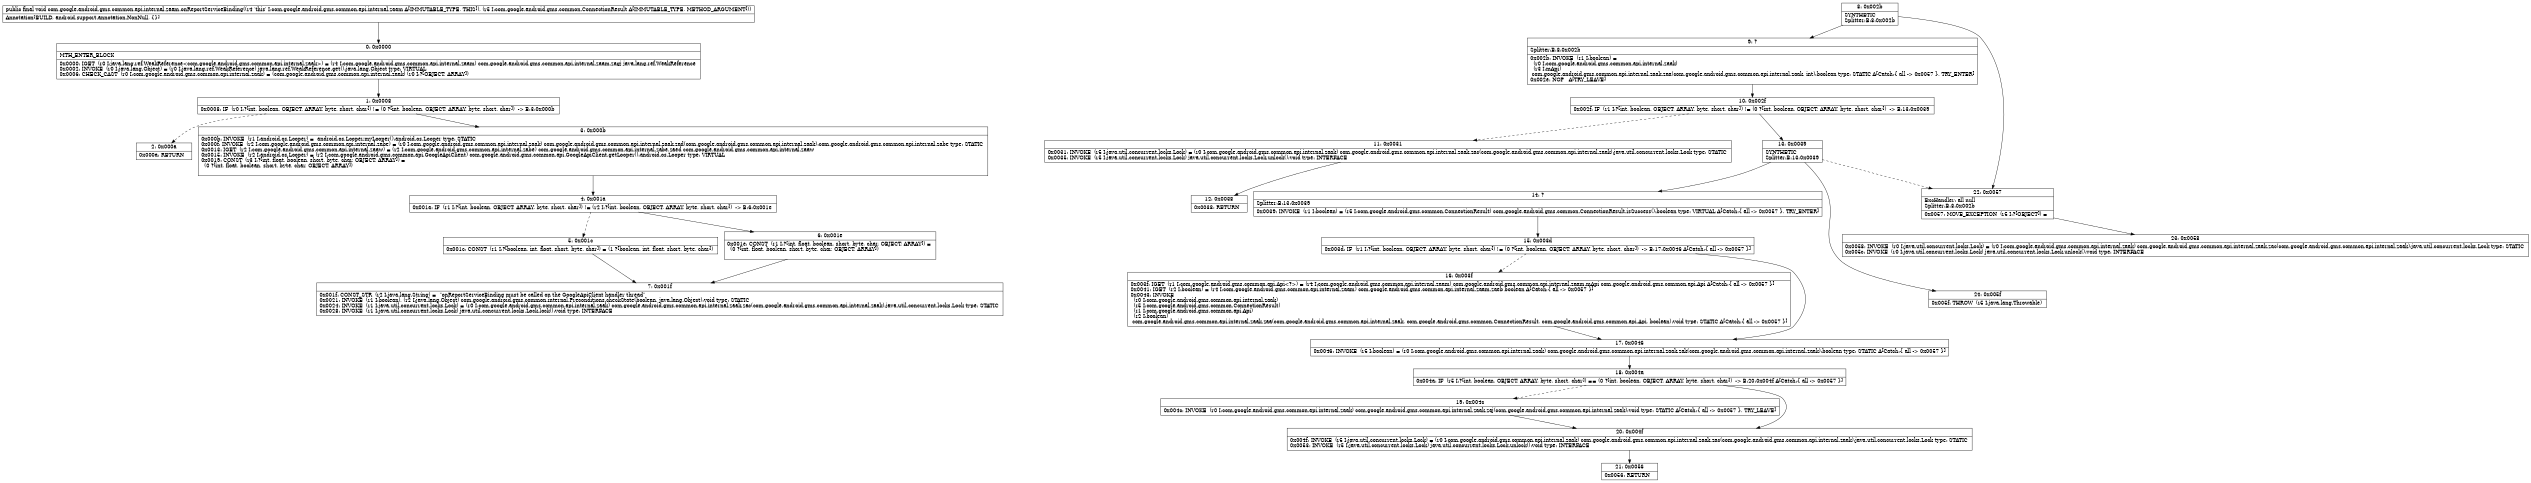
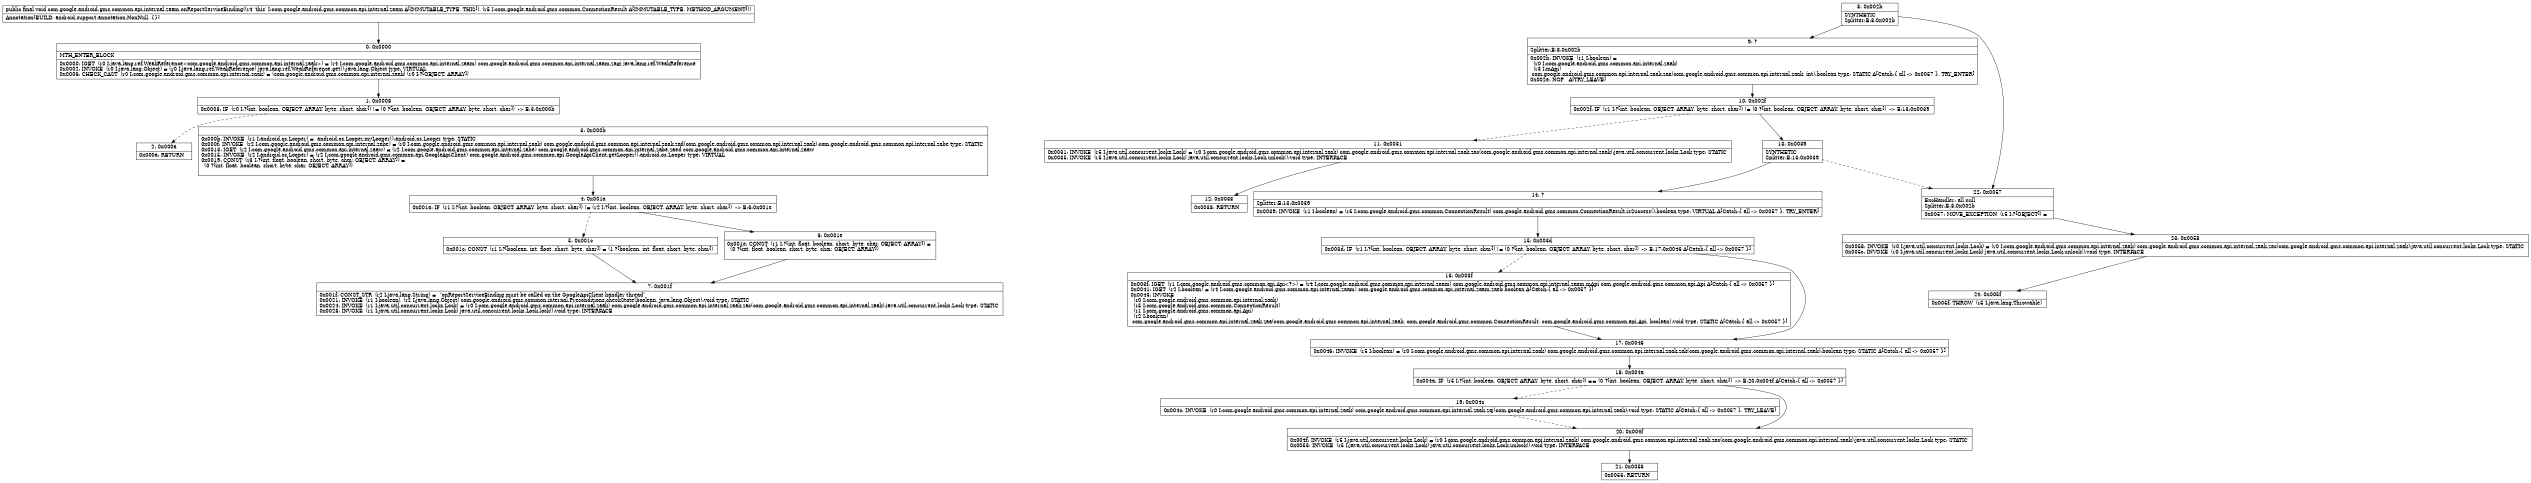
  digraph {
    node [shape=record]
    n1 [label="{0\:\ 0x0000|MTH_ENTER_BLOCK\l|0x0000: IGET  (r0 I:java.lang.ref.WeakReference\<com.google.android.gms.common.api.internal.zaak\>) = (r4 I:com.google.android.gms.common.api.internal.zaam) com.google.android.gms.common.api.internal.zaam.zagj java.lang.ref.WeakReference \l0x0002: INVOKE  (r0 I:java.lang.Object) = (r0 I:java.lang.ref.WeakReference) java.lang.ref.WeakReference.get():java.lang.Object type: VIRTUAL \l0x0006: CHECK_CAST  (r0 I:com.google.android.gms.common.api.internal.zaak) = (com.google.android.gms.common.api.internal.zaak) (r0 I:?[OBJECT, ARRAY]) \l}"]
    n2 [label="{1\:\ 0x0008|0x0008: IF  (r0 I:?[int, boolean, OBJECT, ARRAY, byte, short, char]) != (0 ?[int, boolean, OBJECT, ARRAY, byte, short, char])  \-\> B:3:0x000b \l}"]
    n3 [label="{2\:\ 0x000a|0x000a: RETURN   \l}"]
    n4 [label="{3\:\ 0x000b|0x000b: INVOKE  (r1 I:android.os.Looper) =  android.os.Looper.myLooper():android.os.Looper type: STATIC \l0x000f: INVOKE  (r2 I:com.google.android.gms.common.api.internal.zabe) = (r0 I:com.google.android.gms.common.api.internal.zaak) com.google.android.gms.common.api.internal.zaak.zad(com.google.android.gms.common.api.internal.zaak):com.google.android.gms.common.api.internal.zabe type: STATIC \l0x0013: IGET  (r2 I:com.google.android.gms.common.api.internal.zaaw) = (r2 I:com.google.android.gms.common.api.internal.zabe) com.google.android.gms.common.api.internal.zabe.zaed com.google.android.gms.common.api.internal.zaaw \l0x0015: INVOKE  (r2 I:android.os.Looper) = (r2 I:com.google.android.gms.common.api.GoogleApiClient) com.google.android.gms.common.api.GoogleApiClient.getLooper():android.os.Looper type: VIRTUAL \l0x0019: CONST  (r3 I:?[int, float, boolean, short, byte, char, OBJECT, ARRAY]) = \l  (0 ?[int, float, boolean, short, byte, char, OBJECT, ARRAY])\l \l}"]
    n5 [label="{4\:\ 0x001a|0x001a: IF  (r1 I:?[int, boolean, OBJECT, ARRAY, byte, short, char]) != (r2 I:?[int, boolean, OBJECT, ARRAY, byte, short, char])  \-\> B:6:0x001e \l}"]
    n6 [label="{5\:\ 0x001c|0x001c: CONST  (r1 I:?[boolean, int, float, short, byte, char]) = (1 ?[boolean, int, float, short, byte, char]) \l}"]
    n7 [label="{6\:\ 0x001e|0x001e: CONST  (r1 I:?[int, float, boolean, short, byte, char, OBJECT, ARRAY]) = \l  (0 ?[int, float, boolean, short, byte, char, OBJECT, ARRAY])\l \l}"]
    n8 [label="{7\:\ 0x001f|0x001f: CONST_STR  (r2 I:java.lang.String) =  \"onReportServiceBinding must be called on the GoogleApiClient handler thread\" \l0x0021: INVOKE  (r1 I:boolean), (r2 I:java.lang.Object) com.google.android.gms.common.internal.Preconditions.checkState(boolean, java.lang.Object):void type: STATIC \l0x0024: INVOKE  (r1 I:java.util.concurrent.locks.Lock) = (r0 I:com.google.android.gms.common.api.internal.zaak) com.google.android.gms.common.api.internal.zaak.zac(com.google.android.gms.common.api.internal.zaak):java.util.concurrent.locks.Lock type: STATIC \l0x0028: INVOKE  (r1 I:java.util.concurrent.locks.Lock) java.util.concurrent.locks.Lock.lock():void type: INTERFACE \l}"]
    n9 [label="{8\:\ 0x002b|SYNTHETIC\lSplitter:B:8:0x002b\l}"]
    n10 [label="{9\:\ ?|Splitter:B:8:0x002b\l|0x002b: INVOKE  (r1 I:boolean) = \l  (r0 I:com.google.android.gms.common.api.internal.zaak)\l  (r3 I:mApi)\l com.google.android.gms.common.api.internal.zaak.zaa(com.google.android.gms.common.api.internal.zaak, int):boolean type: STATIC A[Catch:\{ all \-\> 0x0057 \}, TRY_ENTER]\l0x002e: NOP   A[TRY_LEAVE]\l}"]
    n11 [label="{22\:\ 0x0057|ExcHandler: all null\lSplitter:B:8:0x002b\l|0x0057: MOVE_EXCEPTION  (r5 I:?[OBJECT]) =  \l}"]
    n12 [label="{10\:\ 0x002f|0x002f: IF  (r1 I:?[int, boolean, OBJECT, ARRAY, byte, short, char]) != (0 ?[int, boolean, OBJECT, ARRAY, byte, short, char])  \-\> B:13:0x0039 \l}"]
    n13 [label="{23\:\ 0x0058|0x0058: INVOKE  (r0 I:java.util.concurrent.locks.Lock) = (r0 I:com.google.android.gms.common.api.internal.zaak) com.google.android.gms.common.api.internal.zaak.zac(com.google.android.gms.common.api.internal.zaak):java.util.concurrent.locks.Lock type: STATIC \l0x005c: INVOKE  (r0 I:java.util.concurrent.locks.Lock) java.util.concurrent.locks.Lock.unlock():void type: INTERFACE \l}"]
    n14 [label="{11\:\ 0x0031|0x0031: INVOKE  (r5 I:java.util.concurrent.locks.Lock) = (r0 I:com.google.android.gms.common.api.internal.zaak) com.google.android.gms.common.api.internal.zaak.zac(com.google.android.gms.common.api.internal.zaak):java.util.concurrent.locks.Lock type: STATIC \l0x0035: INVOKE  (r5 I:java.util.concurrent.locks.Lock) java.util.concurrent.locks.Lock.unlock():void type: INTERFACE \l}"]
    n15 [label="{13\:\ 0x0039|SYNTHETIC\lSplitter:B:13:0x0039\l}"]
    n16 [label="{12\:\ 0x0038|0x0038: RETURN   \l}"]
    n17 [label="{14\:\ ?|Splitter:B:13:0x0039\l|0x0039: INVOKE  (r1 I:boolean) = (r5 I:com.google.android.gms.common.ConnectionResult) com.google.android.gms.common.ConnectionResult.isSuccess():boolean type: VIRTUAL A[Catch:\{ all \-\> 0x0057 \}, TRY_ENTER]\l}"]
    n18 [label="{15\:\ 0x003d|0x003d: IF  (r1 I:?[int, boolean, OBJECT, ARRAY, byte, short, char]) != (0 ?[int, boolean, OBJECT, ARRAY, byte, short, char])  \-\> B:17:0x0046 A[Catch:\{ all \-\> 0x0057 \}]\l}"]
    n19 [label="{16\:\ 0x003f|0x003f: IGET  (r1 I:com.google.android.gms.common.api.Api\<?\>) = (r4 I:com.google.android.gms.common.api.internal.zaam) com.google.android.gms.common.api.internal.zaam.mApi com.google.android.gms.common.api.Api A[Catch:\{ all \-\> 0x0057 \}]\l0x0041: IGET  (r2 I:boolean) = (r4 I:com.google.android.gms.common.api.internal.zaam) com.google.android.gms.common.api.internal.zaam.zaeb boolean A[Catch:\{ all \-\> 0x0057 \}]\l0x0043: INVOKE  \l  (r0 I:com.google.android.gms.common.api.internal.zaak)\l  (r5 I:com.google.android.gms.common.ConnectionResult)\l  (r1 I:com.google.android.gms.common.api.Api)\l  (r2 I:boolean)\l com.google.android.gms.common.api.internal.zaak.zaa(com.google.android.gms.common.api.internal.zaak, com.google.android.gms.common.ConnectionResult, com.google.android.gms.common.api.Api, boolean):void type: STATIC A[Catch:\{ all \-\> 0x0057 \}]\l}"]
    n20 [label="{17\:\ 0x0046|0x0046: INVOKE  (r5 I:boolean) = (r0 I:com.google.android.gms.common.api.internal.zaak) com.google.android.gms.common.api.internal.zaak.zak(com.google.android.gms.common.api.internal.zaak):boolean type: STATIC A[Catch:\{ all \-\> 0x0057 \}]\l}"]
    n21 [label="{18\:\ 0x004a|0x004a: IF  (r5 I:?[int, boolean, OBJECT, ARRAY, byte, short, char]) == (0 ?[int, boolean, OBJECT, ARRAY, byte, short, char])  \-\> B:20:0x004f A[Catch:\{ all \-\> 0x0057 \}]\l}"]
    n22 [label="{19\:\ 0x004c|0x004c: INVOKE  (r0 I:com.google.android.gms.common.api.internal.zaak) com.google.android.gms.common.api.internal.zaak.zaj(com.google.android.gms.common.api.internal.zaak):void type: STATIC A[Catch:\{ all \-\> 0x0057 \}, TRY_LEAVE]\l}"]
    n23 [label="{20\:\ 0x004f|0x004f: INVOKE  (r5 I:java.util.concurrent.locks.Lock) = (r0 I:com.google.android.gms.common.api.internal.zaak) com.google.android.gms.common.api.internal.zaak.zac(com.google.android.gms.common.api.internal.zaak):java.util.concurrent.locks.Lock type: STATIC \l0x0053: INVOKE  (r5 I:java.util.concurrent.locks.Lock) java.util.concurrent.locks.Lock.unlock():void type: INTERFACE \l}"]
    n24 [label="{21\:\ 0x0056|0x0056: RETURN   \l}"]
    n25 [label="{24\:\ 0x005f|0x005f: THROW  (r5 I:java.lang.Throwable) \l}"]
    n26 [label="{public final void com.google.android.gms.common.api.internal.zaam.onReportServiceBinding((r4 'this' I:com.google.android.gms.common.api.internal.zaam A[IMMUTABLE_TYPE, THIS]), (r5 I:com.google.android.gms.common.ConnectionResult A[IMMUTABLE_TYPE, METHOD_ARGUMENT]))  | Annotation[BUILD, android.support.annotation.NonNull, \{\}]\l}"]
    n1 -> n2
    n2 -> n3 [style=dashed]
-   n2 -> n4
    n4 -> n5
    n5 -> n6 [style=dashed]
    n5 -> n7
    n6 -> n8
    n7 -> n8
    n9 -> n10
    n9 -> n11
    n10 -> n12
    n11 -> n13
    n12 -> n14 [style=dashed]
    n12 -> n15
-   n15 -> n25
+   n13 -> n25
    n14 -> n16
    n15 -> n11 [style=dashed]
    n15 -> n17
    n17 -> n18
    n18 -> n19 [style=dashed]
    n18 -> n20
    n19 -> n20
    n20 -> n21
    n21 -> n22 [style=dashed]
    n21 -> n23
-   n22 -> n23
+   n22 -> n23 [style=dashed]
    n23 -> n24
    n26 -> n1
  }
